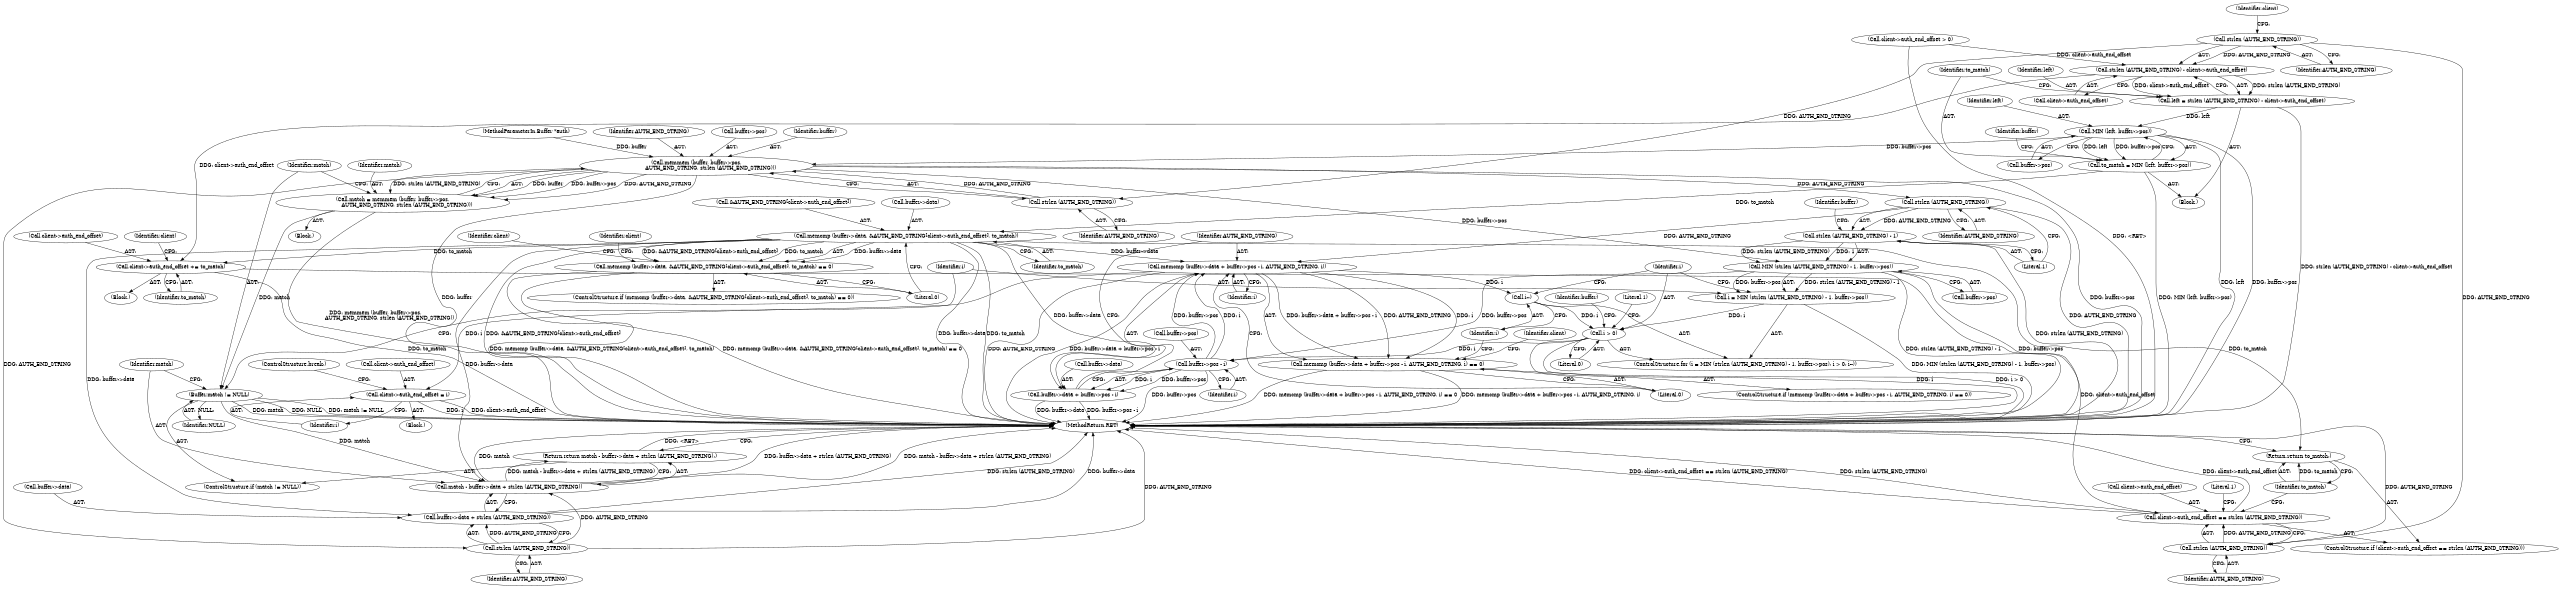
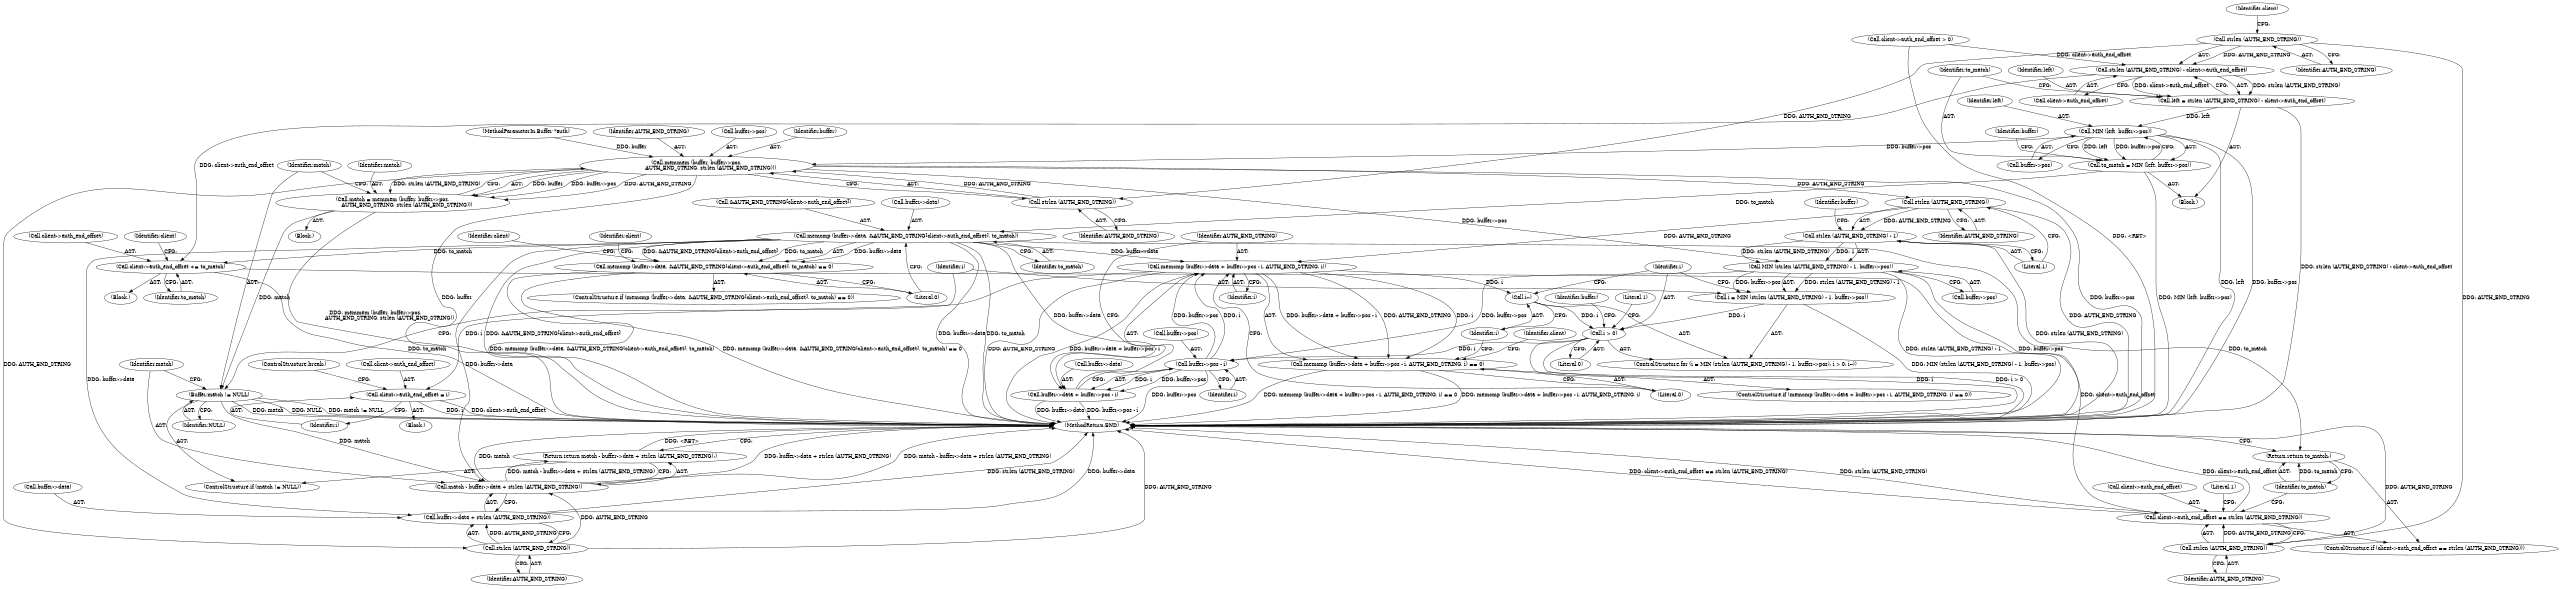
  digraph {
    n1 [label="(Call,strlen (AUTH_END_STRING))"]
    n2 [label="(Call,strlen (AUTH_END_STRING) - client->auth_end_offset)"]
    n3 [label="(Call,strlen (AUTH_END_STRING))"]
    n4 [label="(Call,strlen (AUTH_END_STRING))"]
    n5 [label="(Identifier,AUTH_END_STRING)"]
    n6 [label="(Call,left = strlen (AUTH_END_STRING) - client->auth_end_offset)"]
    n7 [label="(Call,client->auth_end_offset += to_match)"]
    n8 [label="(Call,client->auth_end_offset)"]
-   n9 [label="(MethodReturn,RET)"]
+   n9 [label="(MethodReturn,END)"]
    n10 [label="(Call,client->auth_end_offset == strlen (AUTH_END_STRING))"]
    n11 [label="(Identifier,AUTH_END_STRING)"]
    n12 [label="(Call,memmem (buffer, buffer->pos,\n                  AUTH_END_STRING, strlen (AUTH_END_STRING)))"]
    n13 [label="(Identifier,AUTH_END_STRING)"]
    n14 [label="(Call,MIN (left, buffer->pos))"]
    n15 [label="(Block,)"]
    n16 [label="(Block,)"]
    n17 [label="(Identifier,to_match)"]
    n18 [label="(Call,to_match = MIN (left, buffer->pos))"]
    n19 [label="(Call,buffer->pos)"]
    n20 [label="(Return,return to_match;)"]
    n21 [label="(Return,return match - buffer->data + strlen (AUTH_END_STRING);)"]
    n22 [label="(Call,memcmp (buffer->data, &AUTH_END_STRING[client->auth_end_offset], to_match))"]
    n23 [label="(Call,strlen (AUTH_END_STRING))"]
    n24 [label="(Call,match = memmem (buffer, buffer->pos,\n                  AUTH_END_STRING, strlen (AUTH_END_STRING)))"]
    n25 [label="(Call,strlen (AUTH_END_STRING))"]
    n26 [label="(Call,MIN (strlen (AUTH_END_STRING) - 1, buffer->pos))"]
    n27 [label="(Call,memcmp (buffer->data, &AUTH_END_STRING[client->auth_end_offset], to_match) == 0)"]
    n28 [label="(Call,match - buffer->data + strlen (AUTH_END_STRING))"]
    n29 [label="(Call,buffer->data + strlen (AUTH_END_STRING))"]
    n30 [label="(Call,memcmp (buffer->data + buffer->pos - i, AUTH_END_STRING, i))"]
    n31 [label="(Call,buffer->data + buffer->pos - i)"]
    n32 [label="(Identifier,to_match)"]
    n33 [label="(ControlStructure,if (memcmp (buffer->data, &AUTH_END_STRING[client->auth_end_offset], to_match) == 0))"]
    n34 [label="(Literal,0)"]
    n35 [label="(ControlStructure,if (client->auth_end_offset == strlen (AUTH_END_STRING)))"]
    n36 [label="(Identifier,to_match)"]
    n37 [label="(Call,i--)"]
    n38 [label="(Call,memcmp (buffer->data + buffer->pos - i, AUTH_END_STRING, i) == 0)"]
    n39 [label="(Call,client->auth_end_offset = i)"]
    n40 [label="(Identifier,i)"]
    n41 [label="(Call,buffer->pos - i)"]
    n42 [label="(ControlStructure,if (match != NULL))"]
    n43 [label="(Identifier,AUTH_END_STRING)"]
    n44 [label="(Call,i > 0)"]
    n45 [label="(Identifier,i)"]
    n46 [label="(ControlStructure,for (i = MIN (strlen (AUTH_END_STRING) - 1, buffer->pos); i > 0; i--))"]
    n47 [label="(ControlStructure,if (memcmp (buffer->data + buffer->pos - i, AUTH_END_STRING, i) == 0))"]
    n48 [label="(Literal,0)"]
    n49 [label="(Block,)"]
    n50 [label="(Identifier,i)"]
    n51 [label="(Literal,0)"]
    n52 [label="(Identifier,i)"]
    n53 [label="(Buffer,match != NULL)"]
    n54 [label="(Block,)"]
    n55 [label="(Call,strlen (AUTH_END_STRING) - 1)"]
    n56 [label="(Identifier,AUTH_END_STRING)"]
    n57 [label="(Call,i = MIN (strlen (AUTH_END_STRING) - 1, buffer->pos))"]
    n58 [label="(Call,buffer->pos)"]
    n59 [label="(Identifier,NULL)"]
    n60 [label="(Literal,1)"]
    n61 [label="(Identifier,AUTH_END_STRING)"]
    n62 [label="(Identifier,i)"]
    n63 [label="(ControlStructure,break;)"]
    n64 [label="(Identifier,client)"]
    n65 [label="(Call,buffer->data)"]
    n66 [label="(Call,&AUTH_END_STRING[client->auth_end_offset])"]
    n67 [label="(Call,client->auth_end_offset > 0)"]
    n68 [label="(Identifier,client)"]
    n69 [label="(Call,client->auth_end_offset)"]
    n70 [label="(Call,client->auth_end_offset)"]
    n71 [label="(Identifier,client)"]
    n72 [label="(Identifier,to_match)"]
    n73 [label="(Identifier,client)"]
    n74 [label="(Identifier,match)"]
    n75 [label="(Call,buffer->data)"]
    n76 [label="(Call,buffer->pos)"]
    n77 [label="(Identifier,buffer)"]
    n78 [label="(Call,buffer->pos)"]
    n79 [label="(Identifier,buffer)"]
    n80 [label="(Literal,1)"]
    n81 [label="(Identifier,left)"]
    n82 [label="(Identifier,left)"]
    n83 [label="(Call,buffer->data)"]
    n84 [label="(Identifier,client)"]
    n85 [label="(Identifier,i)"]
    n86 [label="(Identifier,AUTH_END_STRING)"]
    n87 [label="(Identifier,buffer)"]
    n88 [label="(Call,client->auth_end_offset)"]
    n89 [label="(Identifier,match)"]
    n90 [label="(MethodParameterIn,Buffer *auth)"]
    n91 [label="(Identifier,buffer)"]
    n92 [label="(Identifier,match)"]
    n93 [label="(Literal,1)"]
    n1 -> n2 [label="AST: "]
    n1 -> n2 [label="DDG: AUTH_END_STRING"]
    n1 -> n3 [label="DDG: AUTH_END_STRING"]
    n1 -> n4 [label="DDG: AUTH_END_STRING"]
    n1 -> n5 [label="CFG: "]
    n2 -> n6 [label="AST: "]
    n2 -> n6 [label="DDG: strlen (AUTH_END_STRING)"]
    n2 -> n6 [label="DDG: client->auth_end_offset"]
    n2 -> n7 [label="DDG: client->auth_end_offset"]
    n2 -> n8 [label="CFG: "]
    n3 -> n9 [label="DDG: AUTH_END_STRING"]
    n3 -> n10 [label="AST: "]
    n3 -> n10 [label="DDG: AUTH_END_STRING"]
    n3 -> n11 [label="CFG: "]
    n4 -> n12 [label="AST: "]
    n4 -> n12 [label="DDG: AUTH_END_STRING"]
    n4 -> n13 [label="CFG: "]
    n5 -> n1 [label="AST: "]
    n6 -> n2 [label="CFG: "]
    n6 -> n9 [label="DDG: strlen (AUTH_END_STRING) - client->auth_end_offset"]
    n6 -> n14 [label="DDG: left"]
    n6 -> n15 [label="AST: "]
    n7 -> n9 [label="DDG: to_match"]
    n7 -> n10 [label="DDG: client->auth_end_offset"]
    n7 -> n16 [label="AST: "]
    n7 -> n17 [label="CFG: "]
    n8 -> n2 [label="AST: "]
    n9 -> n20 [label="CFG: "]
    n9 -> n21 [label="CFG: "]
    n10 -> n3 [label="CFG: "]
    n10 -> n9 [label="DDG: client->auth_end_offset"]
    n10 -> n9 [label="DDG: client->auth_end_offset == strlen (AUTH_END_STRING)"]
    n10 -> n9 [label="DDG: strlen (AUTH_END_STRING)"]
    n10 -> n35 [label="AST: "]
    n11 -> n3 [label="AST: "]
    n12 -> n4 [label="CFG: "]
    n12 -> n9 [label="DDG: buffer->pos"]
    n12 -> n9 [label="DDG: buffer"]
    n12 -> n23 [label="DDG: AUTH_END_STRING"]
    n12 -> n24 [label="AST: "]
    n12 -> n24 [label="DDG: buffer"]
    n12 -> n24 [label="DDG: buffer->pos"]
    n12 -> n24 [label="DDG: AUTH_END_STRING"]
    n12 -> n24 [label="DDG: strlen (AUTH_END_STRING)"]
    n12 -> n25 [label="DDG: AUTH_END_STRING"]
    n12 -> n26 [label="DDG: buffer->pos"]
    n13 -> n4 [label="AST: "]
    n14 -> n9 [label="DDG: left"]
    n14 -> n9 [label="DDG: buffer->pos"]
    n14 -> n12 [label="DDG: buffer->pos"]
    n14 -> n18 [label="AST: "]
    n14 -> n18 [label="DDG: left"]
    n14 -> n18 [label="DDG: buffer->pos"]
    n14 -> n19 [label="CFG: "]
    n17 -> n7 [label="AST: "]
    n18 -> n9 [label="DDG: MIN (left, buffer->pos)"]
    n18 -> n14 [label="CFG: "]
    n18 -> n15 [label="AST: "]
    n18 -> n22 [label="DDG: to_match"]
    n19 -> n14 [label="AST: "]
    n20 -> n35 [label="AST: "]
    n20 -> n36 [label="CFG: "]
    n21 -> n9 [label="DDG: <RET>"]
    n21 -> n28 [label="CFG: "]
    n21 -> n42 [label="AST: "]
    n22 -> n7 [label="DDG: to_match"]
    n22 -> n9 [label="DDG: &AUTH_END_STRING[client->auth_end_offset]"]
    n22 -> n9 [label="DDG: buffer->data"]
    n22 -> n9 [label="DDG: to_match"]
    n22 -> n20 [label="DDG: to_match"]
    n22 -> n27 [label="AST: "]
    n22 -> n27 [label="DDG: buffer->data"]
    n22 -> n27 [label="DDG: &AUTH_END_STRING[client->auth_end_offset]"]
    n22 -> n27 [label="DDG: to_match"]
    n22 -> n28 [label="DDG: buffer->data"]
    n22 -> n29 [label="DDG: buffer->data"]
    n22 -> n30 [label="DDG: buffer->data"]
    n22 -> n31 [label="DDG: buffer->data"]
    n22 -> n32 [label="CFG: "]
    n23 -> n9 [label="DDG: AUTH_END_STRING"]
    n23 -> n28 [label="DDG: AUTH_END_STRING"]
    n23 -> n29 [label="AST: "]
    n23 -> n29 [label="DDG: AUTH_END_STRING"]
    n23 -> n43 [label="CFG: "]
    n24 -> n9 [label="DDG: memmem (buffer, buffer->pos,\n                  AUTH_END_STRING, strlen (AUTH_END_STRING))"]
    n24 -> n12 [label="CFG: "]
    n24 -> n53 [label="DDG: match"]
    n24 -> n54 [label="AST: "]
    n25 -> n9 [label="DDG: AUTH_END_STRING"]
    n25 -> n30 [label="DDG: AUTH_END_STRING"]
    n25 -> n55 [label="AST: "]
    n25 -> n55 [label="DDG: AUTH_END_STRING"]
    n25 -> n56 [label="CFG: "]
    n26 -> n9 [label="DDG: buffer->pos"]
    n26 -> n9 [label="DDG: strlen (AUTH_END_STRING) - 1"]
    n26 -> n41 [label="DDG: buffer->pos"]
    n26 -> n57 [label="AST: "]
    n26 -> n57 [label="DDG: strlen (AUTH_END_STRING) - 1"]
    n26 -> n57 [label="DDG: buffer->pos"]
    n26 -> n58 [label="CFG: "]
    n27 -> n9 [label="DDG: memcmp (buffer->data, &AUTH_END_STRING[client->auth_end_offset], to_match)"]
    n27 -> n9 [label="DDG: memcmp (buffer->data, &AUTH_END_STRING[client->auth_end_offset], to_match) == 0"]
    n27 -> n33 [label="AST: "]
    n27 -> n34 [label="CFG: "]
    n28 -> n9 [label="DDG: buffer->data + strlen (AUTH_END_STRING)"]
    n28 -> n9 [label="DDG: match - buffer->data + strlen (AUTH_END_STRING)"]
    n28 -> n9 [label="DDG: match"]
    n28 -> n21 [label="AST: "]
    n28 -> n21 [label="DDG: match - buffer->data + strlen (AUTH_END_STRING)"]
    n28 -> n29 [label="CFG: "]
    n29 -> n9 [label="DDG: buffer->data"]
    n29 -> n9 [label="DDG: strlen (AUTH_END_STRING)"]
    n29 -> n23 [label="CFG: "]
    n29 -> n28 [label="AST: "]
    n30 -> n9 [label="DDG: AUTH_END_STRING"]
    n30 -> n9 [label="DDG: buffer->data + buffer->pos - i"]
    n30 -> n37 [label="DDG: i"]
    n30 -> n38 [label="AST: "]
    n30 -> n38 [label="DDG: buffer->data + buffer->pos - i"]
    n30 -> n38 [label="DDG: AUTH_END_STRING"]
    n30 -> n38 [label="DDG: i"]
    n30 -> n39 [label="DDG: i"]
    n30 -> n40 [label="CFG: "]
    n31 -> n9 [label="DDG: buffer->data"]
    n31 -> n9 [label="DDG: buffer->pos - i"]
    n31 -> n30 [label="AST: "]
    n31 -> n41 [label="CFG: "]
    n32 -> n22 [label="AST: "]
    n34 -> n22 [label="CFG: "]
    n34 -> n27 [label="AST: "]
    n36 -> n10 [label="CFG: "]
    n36 -> n20 [label="AST: "]
    n36 -> n20 [label="DDG: to_match"]
    n37 -> n44 [label="DDG: i"]
    n37 -> n45 [label="CFG: "]
    n37 -> n46 [label="AST: "]
    n38 -> n9 [label="DDG: memcmp (buffer->data + buffer->pos - i, AUTH_END_STRING, i) == 0"]
    n38 -> n9 [label="DDG: memcmp (buffer->data + buffer->pos - i, AUTH_END_STRING, i)"]
    n38 -> n47 [label="AST: "]
    n38 -> n48 [label="CFG: "]
    n39 -> n9 [label="DDG: i"]
    n39 -> n9 [label="DDG: client->auth_end_offset"]
    n39 -> n49 [label="AST: "]
    n39 -> n50 [label="CFG: "]
    n40 -> n30 [label="AST: "]
    n41 -> n9 [label="DDG: buffer->pos"]
    n41 -> n30 [label="DDG: buffer->pos"]
    n41 -> n30 [label="DDG: i"]
    n41 -> n31 [label="AST: "]
    n41 -> n31 [label="DDG: buffer->pos"]
    n41 -> n31 [label="DDG: i"]
    n41 -> n52 [label="CFG: "]
    n43 -> n23 [label="AST: "]
    n44 -> n9 [label="DDG: i"]
    n44 -> n9 [label="DDG: i > 0"]
    n44 -> n41 [label="DDG: i"]
    n44 -> n46 [label="AST: "]
    n44 -> n51 [label="CFG: "]
    n45 -> n37 [label="AST: "]
    n45 -> n38 [label="CFG: "]
    n48 -> n30 [label="CFG: "]
    n48 -> n38 [label="AST: "]
    n50 -> n39 [label="AST: "]
    n51 -> n44 [label="AST: "]
    n52 -> n41 [label="AST: "]
    n53 -> n9 [label="DDG: match"]
    n53 -> n9 [label="DDG: NULL"]
    n53 -> n9 [label="DDG: match != NULL"]
    n53 -> n28 [label="DDG: match"]
    n53 -> n42 [label="AST: "]
-   n53 -> n59 [label="NULL: "]
+   n53 -> n59 [label="CFG: "]
    n55 -> n9 [label="DDG: strlen (AUTH_END_STRING)"]
    n55 -> n26 [label="AST: "]
    n55 -> n26 [label="DDG: strlen (AUTH_END_STRING)"]
    n55 -> n26 [label="DDG: 1"]
    n55 -> n60 [label="CFG: "]
    n56 -> n25 [label="AST: "]
    n57 -> n9 [label="DDG: MIN (strlen (AUTH_END_STRING) - 1, buffer->pos)"]
    n57 -> n44 [label="DDG: i"]
    n57 -> n46 [label="AST: "]
    n58 -> n26 [label="AST: "]
    n59 -> n53 [label="AST: "]
    n60 -> n25 [label="CFG: "]
    n60 -> n55 [label="AST: "]
    n61 -> n12 [label="AST: "]
    n62 -> n37 [label="CFG: "]
    n62 -> n44 [label="AST: "]
    n62 -> n57 [label="CFG: "]
    n63 -> n39 [label="CFG: "]
    n64 -> n1 [label="CFG: "]
    n65 -> n29 [label="AST: "]
    n66 -> n22 [label="AST: "]
    n67 -> n2 [label="DDG: client->auth_end_offset"]
    n67 -> n9 [label="DDG: <RET>"]
    n68 -> n27 [label="CFG: "]
    n69 -> n10 [label="AST: "]
    n70 -> n39 [label="AST: "]
    n71 -> n38 [label="CFG: "]
    n72 -> n6 [label="CFG: "]
    n72 -> n18 [label="AST: "]
    n73 -> n7 [label="CFG: "]
    n74 -> n28 [label="AST: "]
    n74 -> n53 [label="CFG: "]
    n75 -> n22 [label="AST: "]
    n76 -> n12 [label="AST: "]
    n77 -> n44 [label="CFG: "]
    n78 -> n41 [label="AST: "]
    n79 -> n55 [label="CFG: "]
    n80 -> n44 [label="CFG: "]
    n81 -> n6 [label="AST: "]
    n82 -> n14 [label="AST: "]
    n83 -> n31 [label="AST: "]
    n84 -> n27 [label="CFG: "]
    n85 -> n53 [label="CFG: "]
    n85 -> n57 [label="AST: "]
    n86 -> n30 [label="AST: "]
    n86 -> n31 [label="CFG: "]
    n87 -> n12 [label="AST: "]
    n88 -> n7 [label="AST: "]
    n89 -> n24 [label="CFG: "]
    n89 -> n53 [label="AST: "]
    n90 -> n12 [label="DDG: buffer"]
    n91 -> n18 [label="CFG: "]
    n92 -> n24 [label="AST: "]
    n93 -> n10 [label="CFG: "]
  }
